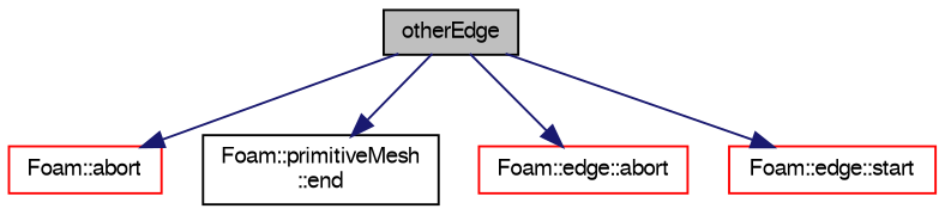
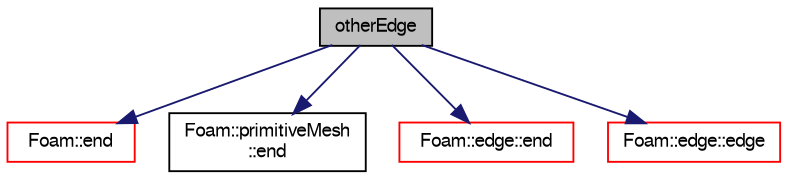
  digraph {
    rankdir=TB
    node [color=red fontname=FreeSans fontsize=10 shape=record]
    edge [color=midnightblue fontname=FreeSans fontsize=10 labelfontname=FreeSans labelfontsize=10 style=solid]
    n1 [color=black fillcolor=grey75 fontcolor=black height=0.2 label=otherEdge style=filled width=0.4]
-   n2 [height=0.2 label="Foam::abort" width=0.4]
+   n2 [height=0.2 label="Foam::end" width=0.4]
    n3 [color=black height=0.2 label="Foam::primitiveMesh\l::end" width=0.4]
-   n4 [height=0.2 label="Foam::edge::abort" width=0.4]
-   n5 [height=0.2 label="Foam::edge::start" width=0.4]
+   n4 [height=0.2 label="Foam::edge::end" width=0.4]
+   n5 [height=0.2 label="Foam::edge::edge" width=0.4]
    n1 -> n2
    n1 -> n3
    n1 -> n4
    n1 -> n5
  }
